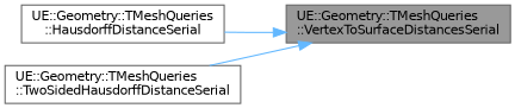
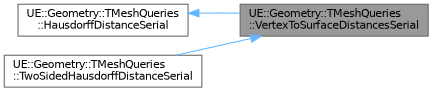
  digraph {
    rankdir=RL
    node [color=grey40 fillcolor=white fontname=Helvetica fontsize=10 shape=box style=filled]
    edge [color=steelblue1 dir=back fontname=Helvetica fontsize=10 labelfontname=Helvetica labelfontsize=10 style=solid]
    n1 [color=gray40 fillcolor=grey60 fontcolor=black height=0.2 label="UE::Geometry::TMeshQueries\l::VertexToSurfaceDistancesSerial" width=0.4]
    n2 [height=0.2 label="UE::Geometry::TMeshQueries\l::HausdorffDistanceSerial" width=0.4]
    n3 [height=0.2 label="UE::Geometry::TMeshQueries\l::TwoSidedHausdorffDistanceSerial" width=0.4]
-   n1 -> n2
+   n2 -> n1
    n1 -> n3
  }
